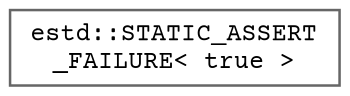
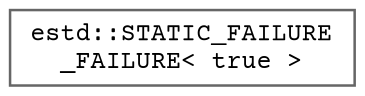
  digraph {
    rankdir=LR
    fontname="Courier Prime"
-   n1 [color=grey40 fillcolor=white fontname="Courier Prime" fontsize=10 height=0.2 label="estd::STATIC_ASSERT\l_FAILURE\< true \>" shape=box style=filled width=0.4]
+   n1 [color=grey40 fillcolor=white fontname="Courier Prime" fontsize=10 height=0.2 label="estd::STATIC_FAILURE\l_FAILURE\< true \>" shape=box style=filled width=0.4]
  }
